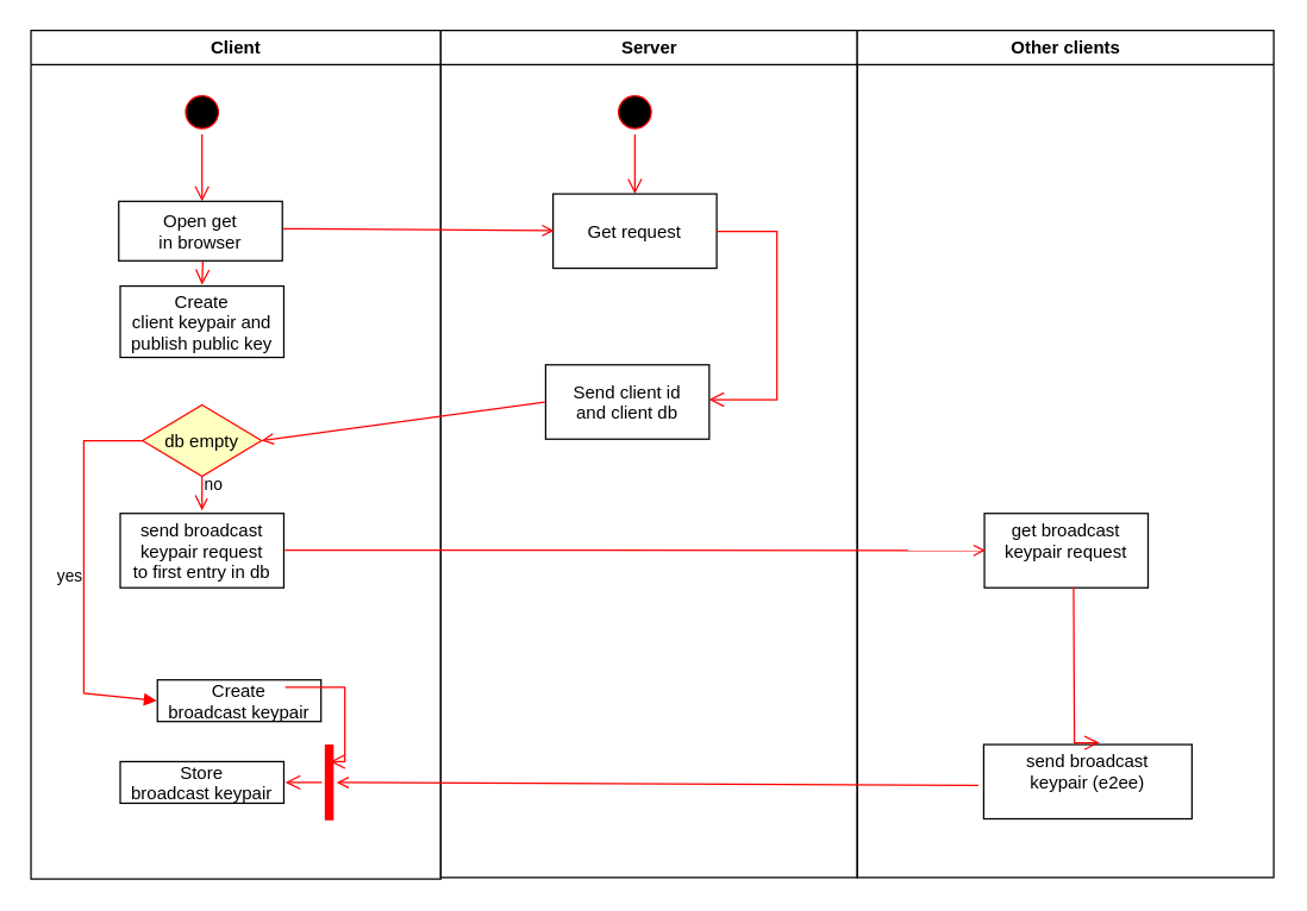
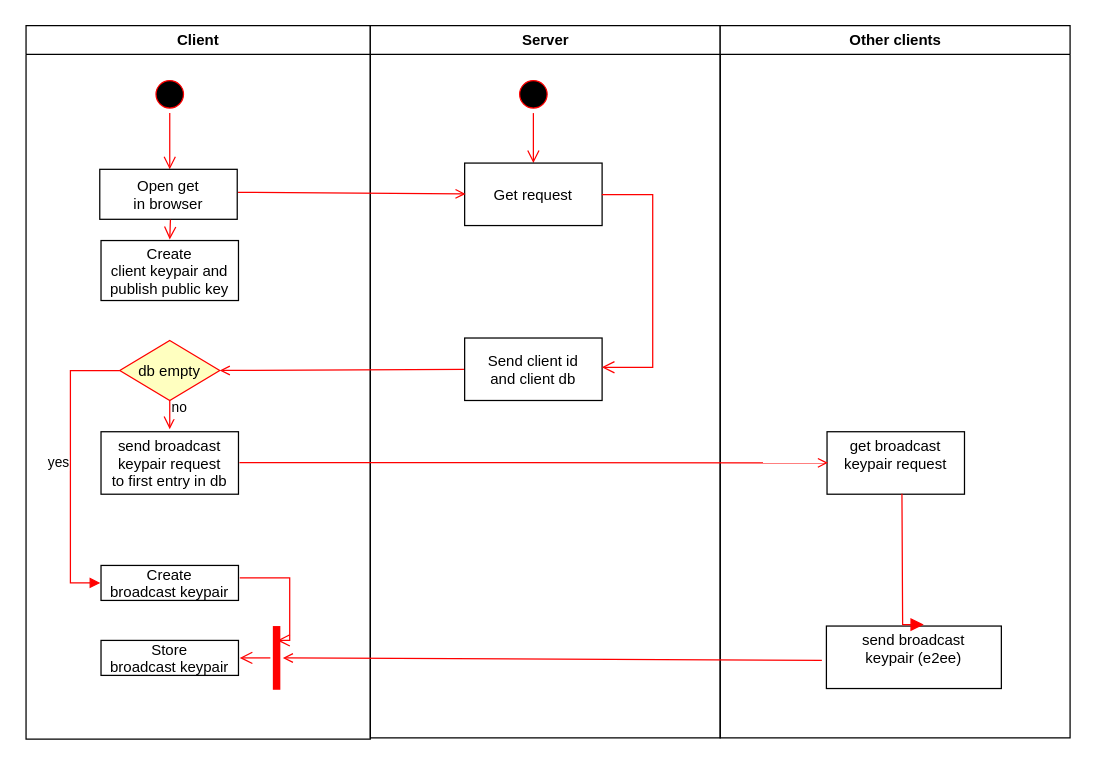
  <mxCell id="0" />
  <mxCell id="1" parent="0" />
  <mxCell id="2" value="Client" style="swimlane;whiteSpace=wrap" parent="1" vertex="1"><mxGeometry x="20" y="20" width="275.5" height="571" as="geometry" /></mxCell>
  <mxCell id="3" value="" style="ellipse;shape=startState;fillColor=#000000;strokeColor=#ff0000;" parent="2" vertex="1"><mxGeometry x="100" y="40" width="30" height="30" as="geometry" /></mxCell>
  <mxCell id="4" value="" style="edgeStyle=elbowEdgeStyle;elbow=horizontal;verticalAlign=bottom;endArrow=open;endSize=8;strokeColor=#FF0000;endFill=1;rounded=0" parent="2" source="3" target="5" edge="1"><mxGeometry x="100" y="40" as="geometry"><mxPoint x="115" y="110" as="targetPoint" /></mxGeometry></mxCell>
  <mxCell id="5" value="Open get &#10;in browser" style="" parent="2" vertex="1"><mxGeometry x="59" y="115" width="110" height="40" as="geometry" /></mxCell>
  <mxCell id="6" value="send broadcast &#10;keypair request &#10;to first entry in db" style="" parent="2" vertex="1"><mxGeometry x="60" y="325" width="110" height="50" as="geometry" /></mxCell>
  <mxCell id="7" value="db empty" style="rhombus;fillColor=#ffffc0;strokeColor=#ff0000;" vertex="1" parent="2"><mxGeometry x="75" y="252" width="80" height="48" as="geometry" /></mxCell>
  <mxCell id="8" value="no" style="edgeStyle=elbowEdgeStyle;elbow=horizontal;align=left;verticalAlign=top;endArrow=open;endSize=8;strokeColor=#FF0000;endFill=1;rounded=0;exitX=0.5;exitY=1;exitDx=0;exitDy=0;" edge="1" parent="2" source="7"><mxGeometry x="-0.957" y="-8" relative="1" as="geometry"><mxPoint x="115.5" y="323" as="targetPoint" /><mxPoint x="114.5" y="270" as="sourcePoint" /><mxPoint x="8" y="-8" as="offset" /></mxGeometry></mxCell>
  <mxCell id="9" value="" style="edgeStyle=elbowEdgeStyle;elbow=horizontal;verticalAlign=bottom;endArrow=open;endSize=8;strokeColor=#FF0000;endFill=1;rounded=0;exitX=0.514;exitY=1.01;exitDx=0;exitDy=0;exitPerimeter=0;entryX=0.501;entryY=-0.019;entryDx=0;entryDy=0;entryPerimeter=0;" edge="1" parent="2" source="5" target="10"><mxGeometry x="-65" y="2" as="geometry"><mxPoint x="115.5" y="182" as="targetPoint" /><mxPoint x="115.5" y="162" as="sourcePoint" /></mxGeometry></mxCell>
  <mxCell id="10" value="Create &#10;client keypair and &#10;publish public key" style="" vertex="1" parent="2"><mxGeometry x="60" y="172" width="110" height="48" as="geometry" /></mxCell>
- <mxCell id="11" value="Create &#10;broadcast keypair" style="" vertex="1" parent="2"><mxGeometry x="85" y="437" width="110" height="28" as="geometry" /></mxCell>
+ <mxCell id="11" value="Create &#10;broadcast keypair" style="" vertex="1" parent="2"><mxGeometry x="60" y="432" width="110" height="28" as="geometry" /></mxCell>
  <mxCell id="12" value="" style="endArrow=block;strokeColor=#FF0000;endFill=1;rounded=0;entryX=-0.005;entryY=0.5;entryDx=0;entryDy=0;exitX=0;exitY=0.5;exitDx=0;exitDy=0;entryPerimeter=0;" edge="1" parent="2" source="7" target="11"><mxGeometry relative="1" as="geometry"><mxPoint x="69.95" y="272" as="sourcePoint" /><mxPoint x="-74.5" y="303" as="targetPoint" /><Array as="points"><mxPoint x="35.5" y="276" /><mxPoint x="35.5" y="446" /></Array></mxGeometry></mxCell>
  <mxCell id="13" value="&lt;div&gt;yes&lt;/div&gt;" style="edgeLabel;html=1;align=center;verticalAlign=middle;resizable=0;points=[];" vertex="1" connectable="0" parent="12"><mxGeometry x="0.332" relative="1" as="geometry"><mxPoint x="-10" y="-42" as="offset" /></mxGeometry></mxCell>
  <mxCell id="14" value="Store&#10;broadcast keypair" style="" vertex="1" parent="2"><mxGeometry x="60" y="492" width="110" height="28" as="geometry" /></mxCell>
  <mxCell id="15" value="" style="shape=line;html=1;strokeWidth=6;strokeColor=#ff0000;direction=south;" vertex="1" parent="2"><mxGeometry x="195.5" y="480.5" width="10" height="51" as="geometry" /></mxCell>
  <mxCell id="16" value="" style="edgeStyle=elbowEdgeStyle;elbow=horizontal;verticalAlign=bottom;endArrow=open;endSize=8;strokeColor=#FF0000;endFill=1;rounded=0;" edge="1" parent="2"><mxGeometry x="-138.5" y="184" as="geometry"><mxPoint x="201" y="492" as="targetPoint" /><mxPoint x="171" y="442" as="sourcePoint" /><Array as="points"><mxPoint x="211" y="432" /></Array></mxGeometry></mxCell>
  <mxCell id="17" value="Server" style="swimlane;whiteSpace=wrap" parent="1" vertex="1"><mxGeometry x="295.5" y="20" width="280" height="570" as="geometry" /></mxCell>
  <mxCell id="18" value="" style="ellipse;shape=startState;fillColor=#000000;strokeColor=#ff0000;" parent="17" vertex="1"><mxGeometry x="115.5" y="40" width="30" height="30" as="geometry" /></mxCell>
  <mxCell id="19" value="" style="edgeStyle=elbowEdgeStyle;elbow=horizontal;verticalAlign=bottom;endArrow=open;endSize=8;strokeColor=#FF0000;endFill=1;rounded=0" parent="17" source="18" target="20" edge="1"><mxGeometry x="40" y="20" as="geometry"><mxPoint x="55" y="90" as="targetPoint" /></mxGeometry></mxCell>
  <mxCell id="20" value="Get request" style="" parent="17" vertex="1"><mxGeometry x="75.5" y="110" width="110" height="50" as="geometry" /></mxCell>
- <mxCell id="21" value="Send client id &#10;and client db" style="" parent="17" vertex="1"><mxGeometry x="70.5" y="225" width="110" height="50" as="geometry" /></mxCell>
+ <mxCell id="21" value="Send client id &#10;and client db" style="" parent="17" vertex="1"><mxGeometry x="75.5" y="250" width="110" height="50" as="geometry" /></mxCell>
  <mxCell id="22" value="" style="edgeStyle=elbowEdgeStyle;elbow=horizontal;verticalAlign=bottom;endArrow=open;endSize=8;strokeColor=#FF0000;endFill=1;rounded=0;exitX=0.998;exitY=0.506;exitDx=0;exitDy=0;exitPerimeter=0;entryX=0.998;entryY=0.468;entryDx=0;entryDy=0;entryPerimeter=0;" edge="1" parent="17" source="20" target="21"><mxGeometry x="-219.33" y="-121.4" as="geometry"><mxPoint x="195.5" y="272" as="targetPoint" /><mxPoint x="130.21" y="160" as="sourcePoint" /><Array as="points"><mxPoint x="226" y="202" /></Array></mxGeometry></mxCell>
  <mxCell id="23" value="Other clients" style="swimlane;whiteSpace=wrap" parent="1" vertex="1"><mxGeometry x="575.5" y="20" width="280" height="570" as="geometry" /></mxCell>
  <mxCell id="24" value="get broadcast &#10;keypair request&#10;" style="" parent="23" vertex="1"><mxGeometry x="85.5" y="325" width="110" height="50" as="geometry" /></mxCell>
  <mxCell id="25" value="send broadcast&#10;keypair (e2ee)&#10;" style="" vertex="1" parent="23"><mxGeometry x="85" y="480.5" width="140" height="50" as="geometry" /></mxCell>
- <mxCell id="26" value="" style="edgeStyle=elbowEdgeStyle;elbow=horizontal;verticalAlign=bottom;endArrow=open;endSize=8;strokeColor=#FF0000;endFill=1;rounded=0;exitX=0.545;exitY=0.993;exitDx=0;exitDy=0;exitPerimeter=0;entryX=0.556;entryY=-0.023;entryDx=0;entryDy=0;entryPerimeter=0;" edge="1" parent="23" source="24" target="25"><mxGeometry x="-779.5" y="-116" as="geometry"><mxPoint x="-430" y="192" as="targetPoint" /><mxPoint x="-429.96" y="165.4" as="sourcePoint" /><Array as="points"><mxPoint x="146" y="422" /></Array></mxGeometry></mxCell>
+ <mxCell id="26" value="" style="edgeStyle=elbowEdgeStyle;elbow=horizontal;verticalAlign=bottom;endArrow=block;endSize=8;strokeColor=#FF0000;endFill=1;rounded=0;exitX=0.545;exitY=0.993;exitDx=0;exitDy=0;exitPerimeter=0;entryX=0.556;entryY=-0.023;entryDx=0;entryDy=0;entryPerimeter=0;" edge="1" parent="23" source="24" target="25"><mxGeometry x="-779.5" y="-116" as="geometry"><mxPoint x="-430" y="192" as="targetPoint" /><mxPoint x="-429.96" y="165.4" as="sourcePoint" /><Array as="points"><mxPoint x="146" y="422" /></Array></mxGeometry></mxCell>
  <mxCell id="27" value="" style="endArrow=open;strokeColor=#FF0000;endFill=1;rounded=0;exitX=1.007;exitY=0.494;exitDx=0;exitDy=0;exitPerimeter=0;entryX=0.007;entryY=0.498;entryDx=0;entryDy=0;entryPerimeter=0;" parent="1" source="6" target="24" edge="1"><mxGeometry relative="1" as="geometry"><mxPoint x="191" y="370" as="sourcePoint" /><mxPoint x="311" y="370" as="targetPoint" /></mxGeometry></mxCell>
  <mxCell id="28" value="" style="endArrow=open;strokeColor=#FF0000;endFill=1;rounded=0;entryX=0.007;entryY=0.494;entryDx=0;entryDy=0;entryPerimeter=0;exitX=1.006;exitY=0.459;exitDx=0;exitDy=0;exitPerimeter=0;" parent="1" source="5" target="20" edge="1"><mxGeometry relative="1" as="geometry"><mxPoint x="191" y="155" as="sourcePoint" /></mxGeometry></mxCell>
  <mxCell id="29" value="" style="endArrow=open;strokeColor=#FF0000;endFill=1;rounded=0;entryX=1;entryY=0.5;entryDx=0;entryDy=0;exitX=-0.005;exitY=0.5;exitDx=0;exitDy=0;exitPerimeter=0;" parent="1" source="21" target="7" edge="1"><mxGeometry relative="1" as="geometry"><mxPoint x="321" y="265" as="sourcePoint" /><mxPoint x="185.5" y="265" as="targetPoint" /><Array as="points" /></mxGeometry></mxCell>
  <mxCell id="30" value="" style="edgeStyle=elbowEdgeStyle;elbow=horizontal;verticalAlign=bottom;endArrow=open;endSize=8;strokeColor=#FF0000;endFill=1;rounded=0;" edge="1" parent="1" source="15"><mxGeometry x="-35" y="32" as="geometry"><mxPoint x="191" y="526" as="targetPoint" /><mxPoint x="165.54" y="205.4" as="sourcePoint" /></mxGeometry></mxCell>
  <mxCell id="31" value="" style="endArrow=open;strokeColor=#FF0000;endFill=1;rounded=0;exitX=-0.026;exitY=0.55;exitDx=0;exitDy=0;exitPerimeter=0;" edge="1" parent="1" source="25" target="15"><mxGeometry relative="1" as="geometry"><mxPoint x="231" y="462" as="sourcePoint" /><mxPoint x="702" y="462.2" as="targetPoint" /></mxGeometry></mxCell>
